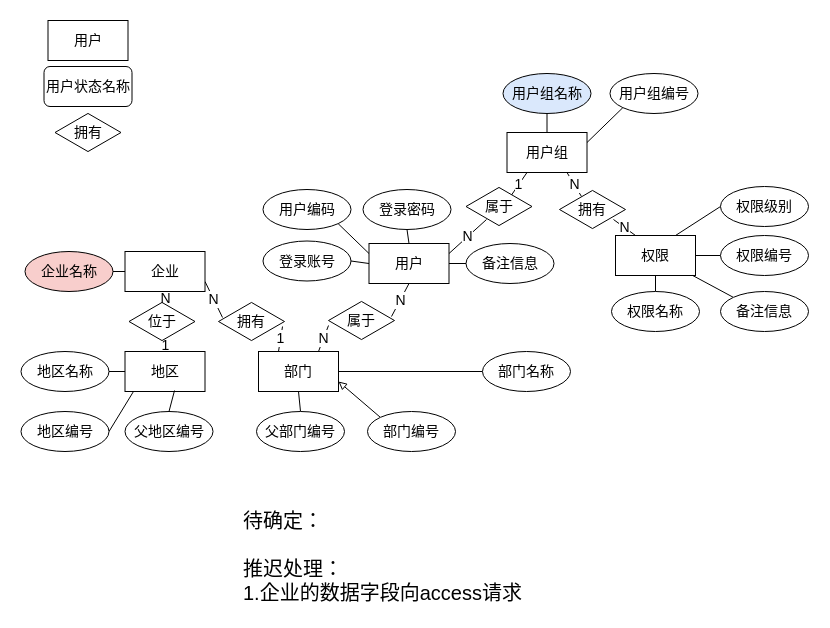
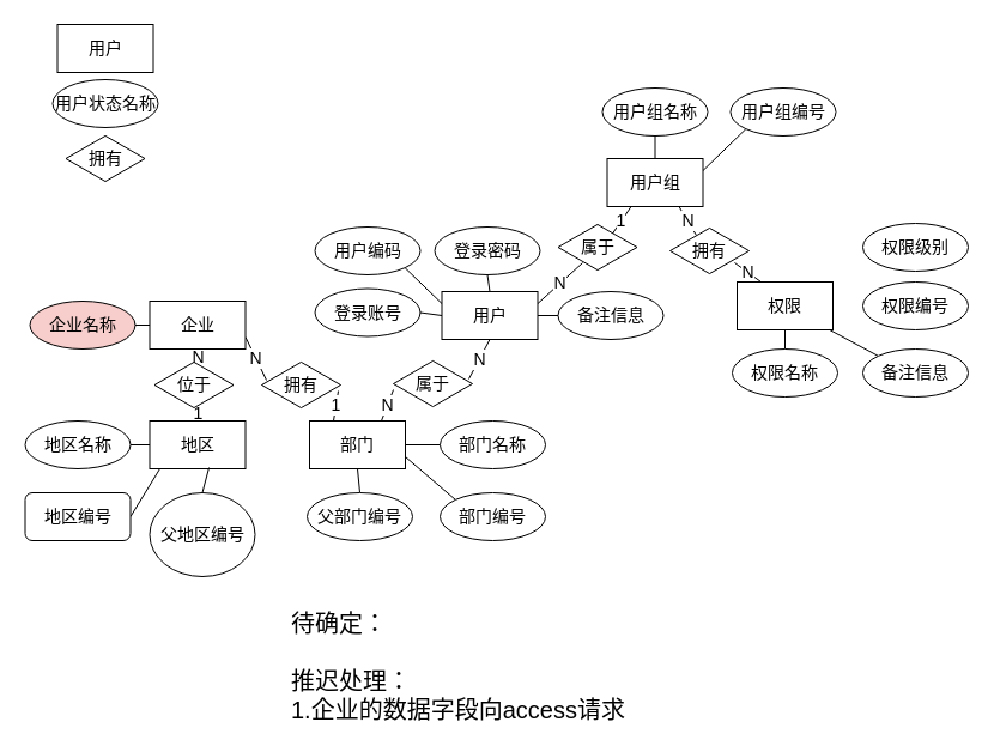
  <mxCell id="0" />
  <mxCell id="1" parent="0" />
  <mxCell id="2" value="拥有" style="html=1;whiteSpace=wrap;aspect=fixed;shape=isoRectangle;fontSize=14;" parent="1" vertex="1"><mxGeometry x="54.5" y="112" width="66" height="40" as="geometry" /></mxCell>
  <mxCell id="3" value="用户" style="rounded=0;whiteSpace=wrap;html=1;fontSize=14;" parent="1" vertex="1"><mxGeometry x="47.5" y="20" width="80" height="40" as="geometry" /></mxCell>
- <mxCell id="4" value="用户状态名称" style="whiteSpace=wrap;html=1;fontSize=14;rounded=1;" parent="1" vertex="1"><mxGeometry x="43.5" y="66" width="88" height="40" as="geometry" /></mxCell>
+ <mxCell id="4" value="用户状态名称" style="ellipse;whiteSpace=wrap;html=1;fontSize=14;" parent="1" vertex="1"><mxGeometry x="43.5" y="66" width="88" height="40" as="geometry" /></mxCell>
  <mxCell id="5" value="N" style="edgeStyle=none;rounded=0;orthogonalLoop=1;jettySize=auto;html=1;exitX=1;exitY=0.25;exitDx=0;exitDy=0;entryX=0.311;entryY=0.825;entryDx=0;entryDy=0;entryPerimeter=0;startArrow=none;startFill=0;endArrow=none;endFill=0;fontSize=14;" edge="1" parent="1" source="7" target="57"><mxGeometry relative="1" as="geometry" /></mxCell>
  <mxCell id="6" value="N" style="edgeStyle=none;rounded=0;orthogonalLoop=1;jettySize=auto;html=1;exitX=0.5;exitY=1;exitDx=0;exitDy=0;startArrow=none;startFill=0;endArrow=none;endFill=0;fontSize=14;" edge="1" parent="1" source="7"><mxGeometry relative="1" as="geometry"><mxPoint x="391" y="316" as="targetPoint" /></mxGeometry></mxCell>
  <mxCell id="7" value="用户" style="rounded=0;whiteSpace=wrap;html=1;fontSize=14;" parent="1" vertex="1"><mxGeometry x="368.5" y="243" width="80" height="40" as="geometry" /></mxCell>
  <mxCell id="8" style="edgeStyle=none;rounded=0;orthogonalLoop=1;jettySize=auto;html=1;exitX=1;exitY=1;exitDx=0;exitDy=0;entryX=0;entryY=0.25;entryDx=0;entryDy=0;startArrow=none;startFill=0;endArrow=none;endFill=0;fontSize=14;" edge="1" parent="1" source="9" target="7"><mxGeometry relative="1" as="geometry" /></mxCell>
  <mxCell id="9" value="用户编码" style="ellipse;whiteSpace=wrap;html=1;fontSize=14;" parent="1" vertex="1"><mxGeometry x="262.5" y="189" width="88" height="40" as="geometry" /></mxCell>
  <mxCell id="10" style="edgeStyle=none;rounded=0;orthogonalLoop=1;jettySize=auto;html=1;exitX=1;exitY=0.5;exitDx=0;exitDy=0;entryX=0;entryY=0.5;entryDx=0;entryDy=0;startArrow=none;startFill=0;endArrow=none;endFill=0;fontSize=14;" edge="1" parent="1" source="11" target="7"><mxGeometry relative="1" as="geometry" /></mxCell>
  <mxCell id="11" value="登录账号" style="ellipse;whiteSpace=wrap;html=1;fontSize=14;" parent="1" vertex="1"><mxGeometry x="262.5" y="240.5" width="88" height="40" as="geometry" /></mxCell>
  <mxCell id="12" style="edgeStyle=none;rounded=0;orthogonalLoop=1;jettySize=auto;html=1;exitX=0.5;exitY=1;exitDx=0;exitDy=0;entryX=0.5;entryY=0;entryDx=0;entryDy=0;startArrow=none;startFill=0;endArrow=none;endFill=0;fontSize=14;" edge="1" parent="1" source="13" target="7"><mxGeometry relative="1" as="geometry" /></mxCell>
  <mxCell id="13" value="登录密码" style="ellipse;whiteSpace=wrap;html=1;fontSize=14;" parent="1" vertex="1"><mxGeometry x="362.5" y="189" width="88" height="40" as="geometry" /></mxCell>
  <mxCell id="14" value="1" style="edgeStyle=none;rounded=0;orthogonalLoop=1;jettySize=auto;html=1;exitX=0.25;exitY=1;exitDx=0;exitDy=0;entryX=0.674;entryY=0.25;entryDx=0;entryDy=0;entryPerimeter=0;startArrow=none;startFill=0;endArrow=none;endFill=0;fontSize=14;" edge="1" parent="1" source="16" target="57"><mxGeometry relative="1" as="geometry" /></mxCell>
  <mxCell id="15" value="N" style="edgeStyle=none;rounded=0;orthogonalLoop=1;jettySize=auto;html=1;exitX=0.75;exitY=1;exitDx=0;exitDy=0;entryX=0.333;entryY=0.175;entryDx=0;entryDy=0;entryPerimeter=0;startArrow=none;startFill=0;endArrow=none;endFill=0;fontSize=14;" edge="1" parent="1" source="16" target="58"><mxGeometry relative="1" as="geometry" /></mxCell>
  <mxCell id="16" value="用户组" style="rounded=0;whiteSpace=wrap;html=1;fontSize=14;" parent="1" vertex="1"><mxGeometry x="506.5" y="132" width="80" height="40" as="geometry" /></mxCell>
  <mxCell id="17" style="edgeStyle=none;rounded=0;orthogonalLoop=1;jettySize=auto;html=1;exitX=0.5;exitY=1;exitDx=0;exitDy=0;startArrow=none;startFill=0;endArrow=none;endFill=0;fontSize=14;" edge="1" parent="1" source="18" target="16"><mxGeometry relative="1" as="geometry" /></mxCell>
- <mxCell id="18" value="用户组名称" style="ellipse;whiteSpace=wrap;html=1;fontSize=14;fillColor=#dae8fc;" parent="1" vertex="1"><mxGeometry x="502.5" y="73" width="88" height="40" as="geometry" /></mxCell>
+ <mxCell id="18" value="用户组名称" style="ellipse;whiteSpace=wrap;html=1;fontSize=14;" parent="1" vertex="1"><mxGeometry x="502.5" y="73" width="88" height="40" as="geometry" /></mxCell>
  <mxCell id="19" value="N" style="edgeStyle=none;rounded=0;orthogonalLoop=1;jettySize=auto;html=1;exitX=0.25;exitY=0;exitDx=0;exitDy=0;entryX=0.818;entryY=0.75;entryDx=0;entryDy=0;entryPerimeter=0;startArrow=none;startFill=0;endArrow=none;endFill=0;fontSize=14;" edge="1" parent="1" source="20" target="58"><mxGeometry relative="1" as="geometry" /></mxCell>
  <mxCell id="20" value="权限" style="rounded=0;whiteSpace=wrap;html=1;fontSize=14;" parent="1" vertex="1"><mxGeometry x="615" y="235" width="80" height="40" as="geometry" /></mxCell>
  <mxCell id="21" style="edgeStyle=none;rounded=0;orthogonalLoop=1;jettySize=auto;html=1;exitX=0;exitY=0.5;exitDx=0;exitDy=0;startArrow=none;startFill=0;endArrow=none;endFill=0;fontSize=14;" edge="1" parent="1" source="22" target="7"><mxGeometry relative="1" as="geometry" /></mxCell>
  <mxCell id="22" value="备注信息" style="ellipse;whiteSpace=wrap;html=1;fontSize=14;" parent="1" vertex="1"><mxGeometry x="465.5" y="243" width="88" height="40" as="geometry" /></mxCell>
  <mxCell id="23" style="edgeStyle=none;rounded=0;orthogonalLoop=1;jettySize=auto;html=1;exitX=0.5;exitY=0;exitDx=0;exitDy=0;entryX=0.5;entryY=1;entryDx=0;entryDy=0;startArrow=none;startFill=0;endArrow=none;endFill=0;fontSize=14;" edge="1" parent="1" source="24" target="20"><mxGeometry relative="1" as="geometry" /></mxCell>
  <mxCell id="24" value="权限名称" style="ellipse;whiteSpace=wrap;html=1;fontSize=14;" parent="1" vertex="1"><mxGeometry x="611" y="291" width="88" height="40" as="geometry" /></mxCell>
  <mxCell id="25" style="edgeStyle=none;rounded=0;orthogonalLoop=1;jettySize=auto;html=1;exitX=0;exitY=1;exitDx=0;exitDy=0;entryX=1;entryY=0.25;entryDx=0;entryDy=0;startArrow=none;startFill=0;endArrow=none;endFill=0;fontSize=14;" edge="1" parent="1" source="26" target="16"><mxGeometry relative="1" as="geometry" /></mxCell>
  <mxCell id="26" value="用户组编号" style="ellipse;whiteSpace=wrap;html=1;fontSize=14;" parent="1" vertex="1"><mxGeometry x="609.5" y="73" width="88" height="40" as="geometry" /></mxCell>
- <mxCell id="27" style="edgeStyle=none;rounded=0;orthogonalLoop=1;jettySize=auto;html=1;exitX=0;exitY=0.5;exitDx=0;exitDy=0;entryX=1;entryY=0.5;entryDx=0;entryDy=0;startArrow=none;startFill=0;endArrow=none;endFill=0;fontSize=14;" edge="1" parent="1" source="28" target="20"><mxGeometry relative="1" as="geometry" /></mxCell>
  <mxCell id="28" value="权限编号" style="ellipse;whiteSpace=wrap;html=1;fontSize=14;" parent="1" vertex="1"><mxGeometry x="720" y="235" width="88" height="40" as="geometry" /></mxCell>
  <mxCell id="29" style="edgeStyle=none;rounded=0;orthogonalLoop=1;jettySize=auto;html=1;exitX=0;exitY=0;exitDx=0;exitDy=0;startArrow=none;startFill=0;endArrow=none;endFill=0;fontSize=14;" edge="1" parent="1" source="30" target="20"><mxGeometry relative="1" as="geometry" /></mxCell>
  <mxCell id="30" value="备注信息" style="ellipse;whiteSpace=wrap;html=1;fontSize=14;" parent="1" vertex="1"><mxGeometry x="720" y="291" width="88" height="40" as="geometry" /></mxCell>
  <mxCell id="31" style="edgeStyle=orthogonalEdgeStyle;rounded=0;orthogonalLoop=1;jettySize=auto;html=1;exitX=0;exitY=0.5;exitDx=0;exitDy=0;startArrow=none;startFill=0;endArrow=none;endFill=0;fontSize=14;" edge="1" parent="1" source="33" target="34"><mxGeometry relative="1" as="geometry" /></mxCell>
  <mxCell id="32" value="1" style="edgeStyle=none;rounded=0;orthogonalLoop=1;jettySize=auto;html=1;exitX=0.5;exitY=0;exitDx=0;exitDy=0;entryX=0.553;entryY=0.975;entryDx=0;entryDy=0;entryPerimeter=0;startArrow=none;startFill=0;endArrow=none;endFill=0;fontSize=14;" edge="1" parent="1" source="33" target="54"><mxGeometry relative="1" as="geometry" /></mxCell>
  <mxCell id="33" value="地区" style="rounded=0;whiteSpace=wrap;html=1;fontSize=14;" parent="1" vertex="1"><mxGeometry x="124.5" y="351" width="80" height="40" as="geometry" /></mxCell>
  <mxCell id="34" value="地区名称" style="ellipse;whiteSpace=wrap;html=1;fontSize=14;" parent="1" vertex="1"><mxGeometry x="20.5" y="351" width="88" height="40" as="geometry" /></mxCell>
  <mxCell id="35" style="rounded=0;orthogonalLoop=1;jettySize=auto;html=1;exitX=1;exitY=0.5;exitDx=0;exitDy=0;entryX=0.106;entryY=1;entryDx=0;entryDy=0;entryPerimeter=0;startArrow=none;startFill=0;endArrow=none;endFill=0;fontSize=14;" edge="1" parent="1" source="36" target="33"><mxGeometry relative="1" as="geometry" /></mxCell>
- <mxCell id="36" value="地区编号" style="ellipse;whiteSpace=wrap;html=1;fontSize=14;" parent="1" vertex="1"><mxGeometry x="20.5" y="411" width="88" height="40" as="geometry" /></mxCell>
+ <mxCell id="36" value="地区编号" style="whiteSpace=wrap;html=1;fontSize=14;rounded=1;" parent="1" vertex="1"><mxGeometry x="20.5" y="411" width="88" height="40" as="geometry" /></mxCell>
  <mxCell id="37" value="1" style="edgeStyle=none;rounded=0;orthogonalLoop=1;jettySize=auto;html=1;exitX=0.25;exitY=0;exitDx=0;exitDy=0;entryX=0.97;entryY=0.625;entryDx=0;entryDy=0;entryPerimeter=0;startArrow=none;startFill=0;endArrow=none;endFill=0;fontSize=14;" edge="1" parent="1" source="39" target="55"><mxGeometry relative="1" as="geometry" /></mxCell>
  <mxCell id="38" value="N" style="edgeStyle=none;rounded=0;orthogonalLoop=1;jettySize=auto;html=1;exitX=0.75;exitY=0;exitDx=0;exitDy=0;entryX=0;entryY=0.625;entryDx=0;entryDy=0;entryPerimeter=0;startArrow=none;startFill=0;endArrow=none;endFill=0;fontSize=14;" edge="1" parent="1" source="39" target="56"><mxGeometry relative="1" as="geometry" /></mxCell>
  <mxCell id="39" value="部门" style="rounded=0;whiteSpace=wrap;html=1;fontSize=14;" parent="1" vertex="1"><mxGeometry x="258" y="351" width="80" height="40" as="geometry" /></mxCell>
  <mxCell id="40" style="edgeStyle=none;rounded=0;orthogonalLoop=1;jettySize=auto;html=1;exitX=0;exitY=0.5;exitDx=0;exitDy=0;entryX=1;entryY=0.5;entryDx=0;entryDy=0;startArrow=none;startFill=0;endArrow=none;endFill=0;fontSize=14;" edge="1" parent="1" source="41" target="39"><mxGeometry relative="1" as="geometry" /></mxCell>
- <mxCell id="41" value="部门名称" style="ellipse;whiteSpace=wrap;html=1;fontSize=14;" parent="1" vertex="1"><mxGeometry x="482" y="351" width="88" height="40" as="geometry" /></mxCell>
- <mxCell id="42" style="edgeStyle=none;rounded=0;orthogonalLoop=1;jettySize=auto;html=1;exitX=0;exitY=0;exitDx=0;exitDy=0;entryX=1;entryY=0.75;entryDx=0;entryDy=0;startArrow=none;startFill=0;endArrow=block;endFill=0;fontSize=14;" edge="1" parent="1" source="43" target="39"><mxGeometry relative="1" as="geometry" /></mxCell>
+ <mxCell id="41" value="部门名称" style="ellipse;whiteSpace=wrap;html=1;fontSize=14;" parent="1" vertex="1"><mxGeometry x="367" y="351" width="88" height="40" as="geometry" /></mxCell>
+ <mxCell id="42" style="edgeStyle=none;rounded=0;orthogonalLoop=1;jettySize=auto;html=1;exitX=0;exitY=0;exitDx=0;exitDy=0;entryX=1;entryY=0.75;entryDx=0;entryDy=0;startArrow=none;startFill=0;endArrow=none;endFill=0;fontSize=14;" edge="1" parent="1" source="43" target="39"><mxGeometry relative="1" as="geometry" /></mxCell>
  <mxCell id="43" value="部门编号" style="ellipse;whiteSpace=wrap;html=1;fontSize=14;" parent="1" vertex="1"><mxGeometry x="367" y="411" width="88" height="40" as="geometry" /></mxCell>
  <mxCell id="44" style="edgeStyle=none;rounded=0;orthogonalLoop=1;jettySize=auto;html=1;exitX=0.5;exitY=0;exitDx=0;exitDy=0;entryX=0.5;entryY=1;entryDx=0;entryDy=0;startArrow=none;startFill=0;endArrow=none;endFill=0;fontSize=14;" edge="1" parent="1" source="45" target="39"><mxGeometry relative="1" as="geometry" /></mxCell>
  <mxCell id="45" value="父部门编号" style="ellipse;whiteSpace=wrap;html=1;fontSize=14;" parent="1" vertex="1"><mxGeometry x="256" y="411" width="88" height="40" as="geometry" /></mxCell>
  <mxCell id="46" style="edgeStyle=none;rounded=0;orthogonalLoop=1;jettySize=auto;html=1;exitX=0.5;exitY=0;exitDx=0;exitDy=0;entryX=0.619;entryY=0.975;entryDx=0;entryDy=0;entryPerimeter=0;startArrow=none;startFill=0;endArrow=none;endFill=0;fontSize=14;" edge="1" parent="1" source="47" target="33"><mxGeometry relative="1" as="geometry" /></mxCell>
- <mxCell id="47" value="父地区编号" style="ellipse;whiteSpace=wrap;html=1;fontSize=14;" parent="1" vertex="1"><mxGeometry x="124.5" y="411" width="88" height="40" as="geometry" /></mxCell>
+ <mxCell id="47" value="父地区编号" style="ellipse;whiteSpace=wrap;html=1;fontSize=14;" parent="1" vertex="1"><mxGeometry x="124.5" y="411" width="88" height="70" as="geometry" /></mxCell>
  <mxCell id="48" value="&lt;font style=&quot;font-size: 20px&quot;&gt;待确定：&lt;br style=&quot;font-size: 20px&quot;&gt;&lt;br style=&quot;font-size: 20px&quot;&gt;推迟处理：&lt;br style=&quot;font-size: 20px&quot;&gt;1.企业的数据字段向access请求&lt;/font&gt;" style="text;html=1;resizable=0;points=[];autosize=1;align=left;verticalAlign=top;spacingTop=-4;fontSize=20;" parent="1" vertex="1"><mxGeometry x="241" y="506" width="290" height="100" as="geometry" /></mxCell>
  <mxCell id="49" value="N" style="edgeStyle=orthogonalEdgeStyle;rounded=0;orthogonalLoop=1;jettySize=auto;html=1;exitX=0.5;exitY=1;exitDx=0;exitDy=0;entryX=0.553;entryY=0.075;entryDx=0;entryDy=0;entryPerimeter=0;startArrow=none;startFill=0;endArrow=none;endFill=0;fontSize=14;" edge="1" parent="1" source="51" target="54"><mxGeometry relative="1" as="geometry" /></mxCell>
  <mxCell id="50" value="N" style="edgeStyle=none;rounded=0;orthogonalLoop=1;jettySize=auto;html=1;exitX=1;exitY=0.75;exitDx=0;exitDy=0;entryX=0.061;entryY=0.4;entryDx=0;entryDy=0;entryPerimeter=0;startArrow=none;startFill=0;endArrow=none;endFill=0;fontSize=14;" edge="1" parent="1" source="51" target="55"><mxGeometry relative="1" as="geometry" /></mxCell>
  <mxCell id="51" value="企业" style="rounded=0;whiteSpace=wrap;html=1;fontSize=14;" vertex="1" parent="1"><mxGeometry x="124.5" y="251" width="80" height="40" as="geometry" /></mxCell>
  <mxCell id="52" style="edgeStyle=orthogonalEdgeStyle;rounded=0;orthogonalLoop=1;jettySize=auto;html=1;exitX=1;exitY=0.5;exitDx=0;exitDy=0;entryX=0;entryY=0.5;entryDx=0;entryDy=0;startArrow=none;startFill=0;endArrow=none;endFill=0;fontSize=14;" edge="1" parent="1" source="53" target="51"><mxGeometry relative="1" as="geometry" /></mxCell>
  <mxCell id="53" value="企业名称" style="ellipse;whiteSpace=wrap;html=1;fontSize=14;fillColor=#f8cecc;" vertex="1" parent="1"><mxGeometry x="24.5" y="251" width="88" height="40" as="geometry" /></mxCell>
  <mxCell id="54" value="位于" style="html=1;whiteSpace=wrap;aspect=fixed;shape=isoRectangle;fontSize=14;" vertex="1" parent="1"><mxGeometry x="128.5" y="301" width="66" height="40" as="geometry" /></mxCell>
  <mxCell id="55" value="拥有" style="html=1;whiteSpace=wrap;aspect=fixed;shape=isoRectangle;fontSize=14;" vertex="1" parent="1"><mxGeometry x="218" y="301" width="66" height="40" as="geometry" /></mxCell>
  <mxCell id="56" value="属于" style="html=1;whiteSpace=wrap;aspect=fixed;shape=isoRectangle;fontSize=14;" vertex="1" parent="1"><mxGeometry x="328" y="300" width="66" height="40" as="geometry" /></mxCell>
  <mxCell id="57" value="属于" style="html=1;whiteSpace=wrap;aspect=fixed;shape=isoRectangle;fontSize=14;" vertex="1" parent="1"><mxGeometry x="465.5" y="186" width="66" height="40" as="geometry" /></mxCell>
  <mxCell id="58" value="拥有" style="html=1;whiteSpace=wrap;aspect=fixed;shape=isoRectangle;fontSize=14;" vertex="1" parent="1"><mxGeometry x="559" y="189" width="66" height="40" as="geometry" /></mxCell>
- <mxCell id="59" style="edgeStyle=none;rounded=0;orthogonalLoop=1;jettySize=auto;html=1;exitX=0;exitY=0.5;exitDx=0;exitDy=0;entryX=0.75;entryY=0;entryDx=0;entryDy=0;startArrow=none;startFill=0;endArrow=none;endFill=0;fontSize=14;" edge="1" parent="1" source="60" target="20"><mxGeometry relative="1" as="geometry" /></mxCell>
  <mxCell id="60" value="权限级别" style="ellipse;whiteSpace=wrap;html=1;fontSize=14;" vertex="1" parent="1"><mxGeometry x="720" y="186" width="88" height="40" as="geometry" /></mxCell>
